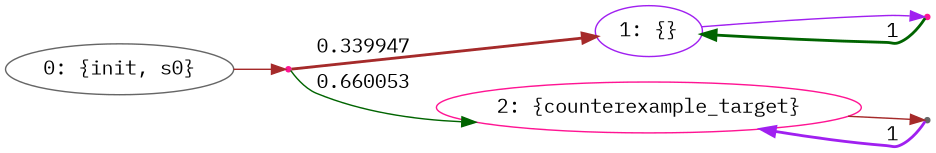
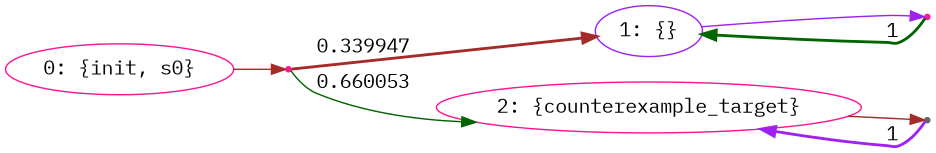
  digraph {
    rankdir=LR
    fontname="IBM Plex Mono"
    node [color=deeppink fontname="IBM Plex Mono"]
    edge [color=brown style=solid fontname="IBM Plex Mono"]
-   n1 [label="0: {init, s0}" color=gray40]
+   n1 [label="0: {init, s0}"]
    "0c0" [shape=point]
    n3 [label="1: {}" color=purple]
    "1c0" [shape=point]
    n5 [label="2: {counterexample_target}"]
    "2c0" [shape=point color=gray40]
    n1 -> "0c0"
    "0c0" -> n3 [label=0.339947 style=bold]
    "0c0" -> n5 [label=0.660053 color=darkgreen]
    n3 -> "1c0" [color=purple]
    "1c0" -> n3 [label=1 color=darkgreen style=bold]
    n5 -> "2c0"
    "2c0" -> n5 [label=1 color=purple style=bold]
  }
